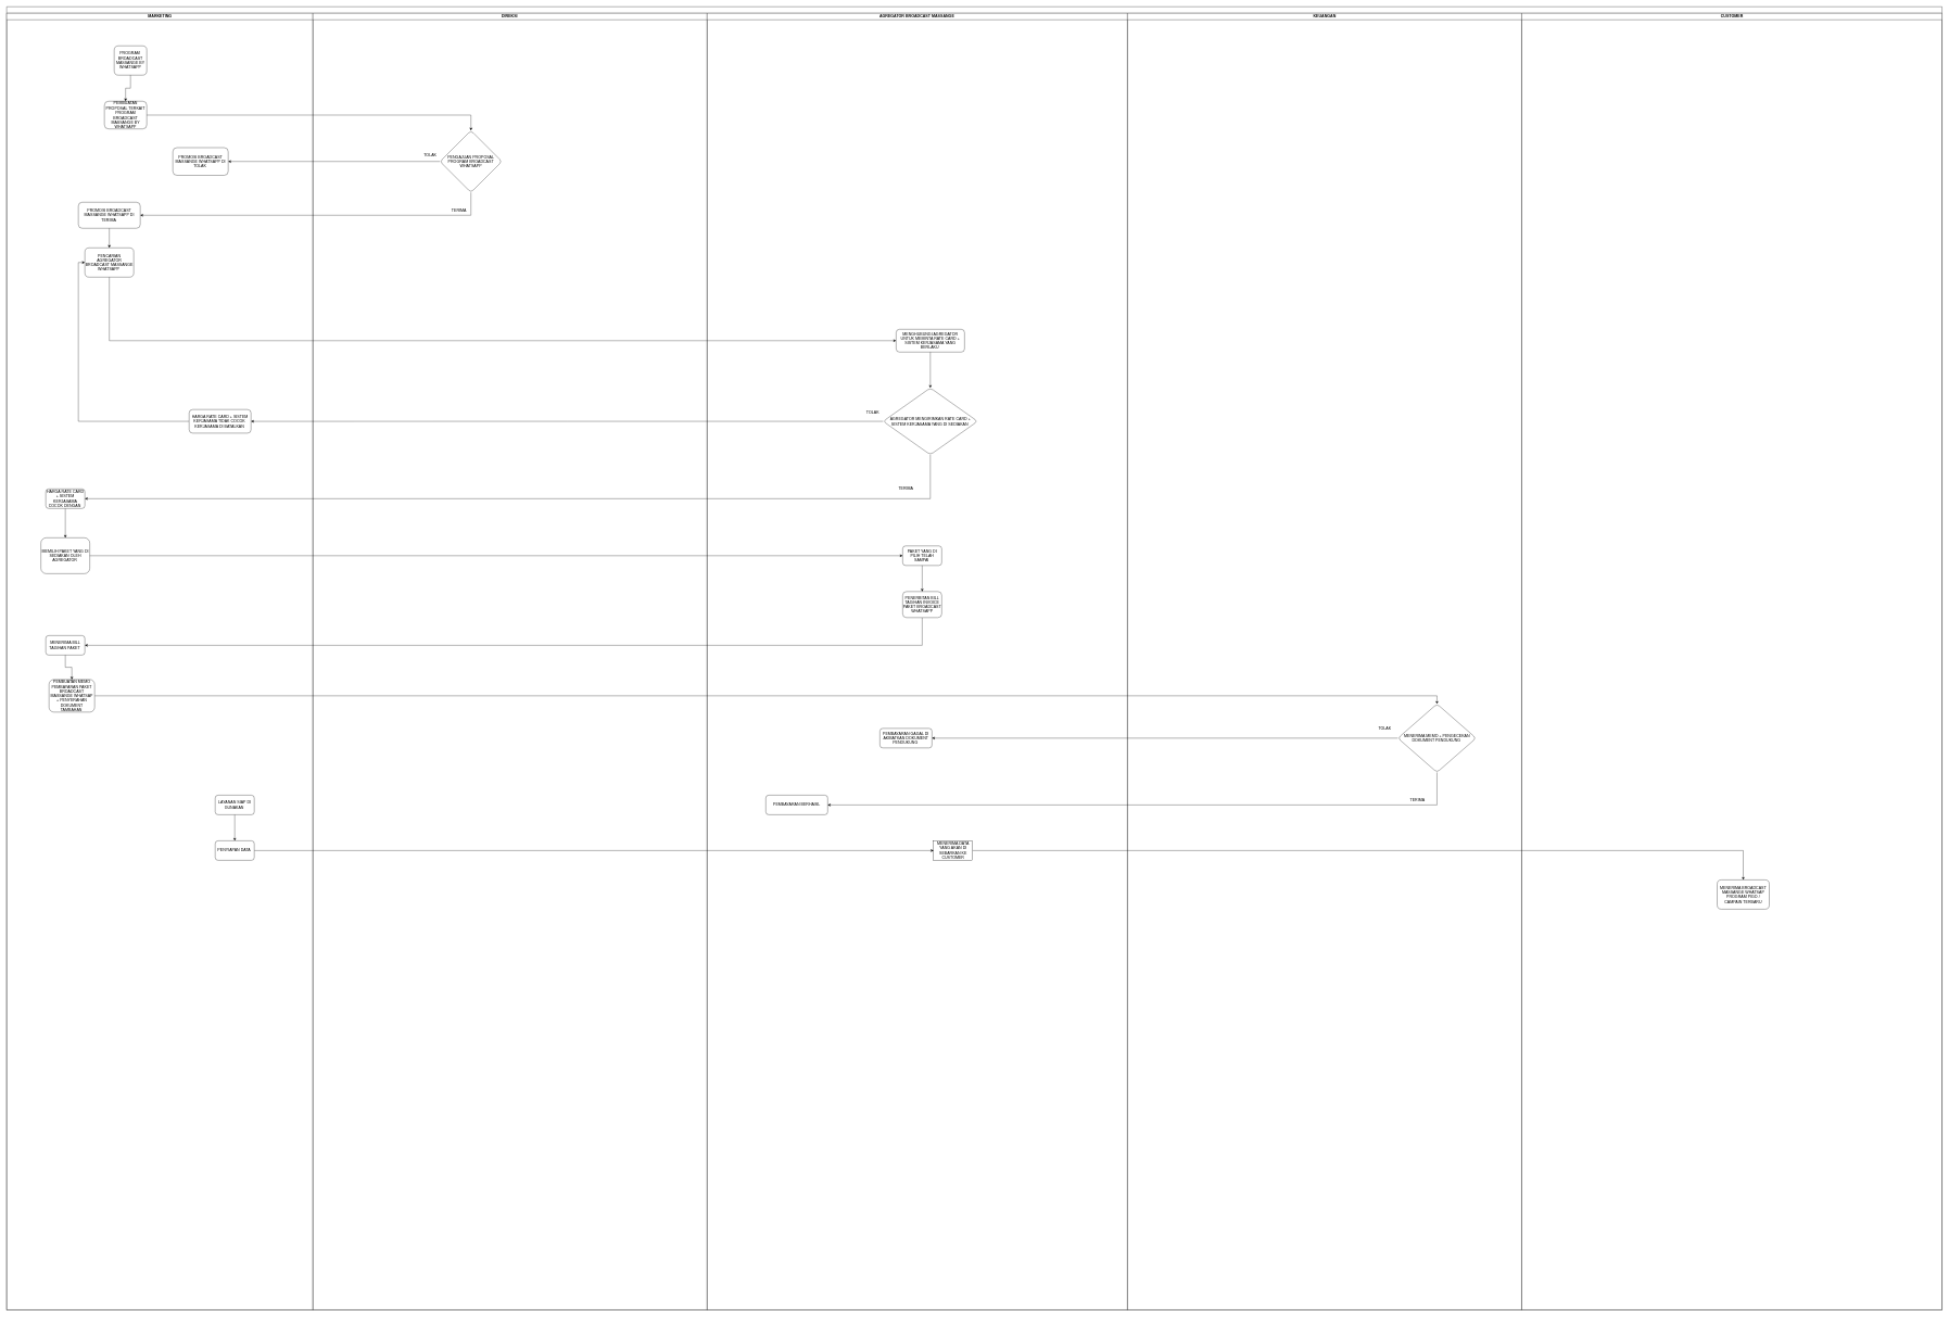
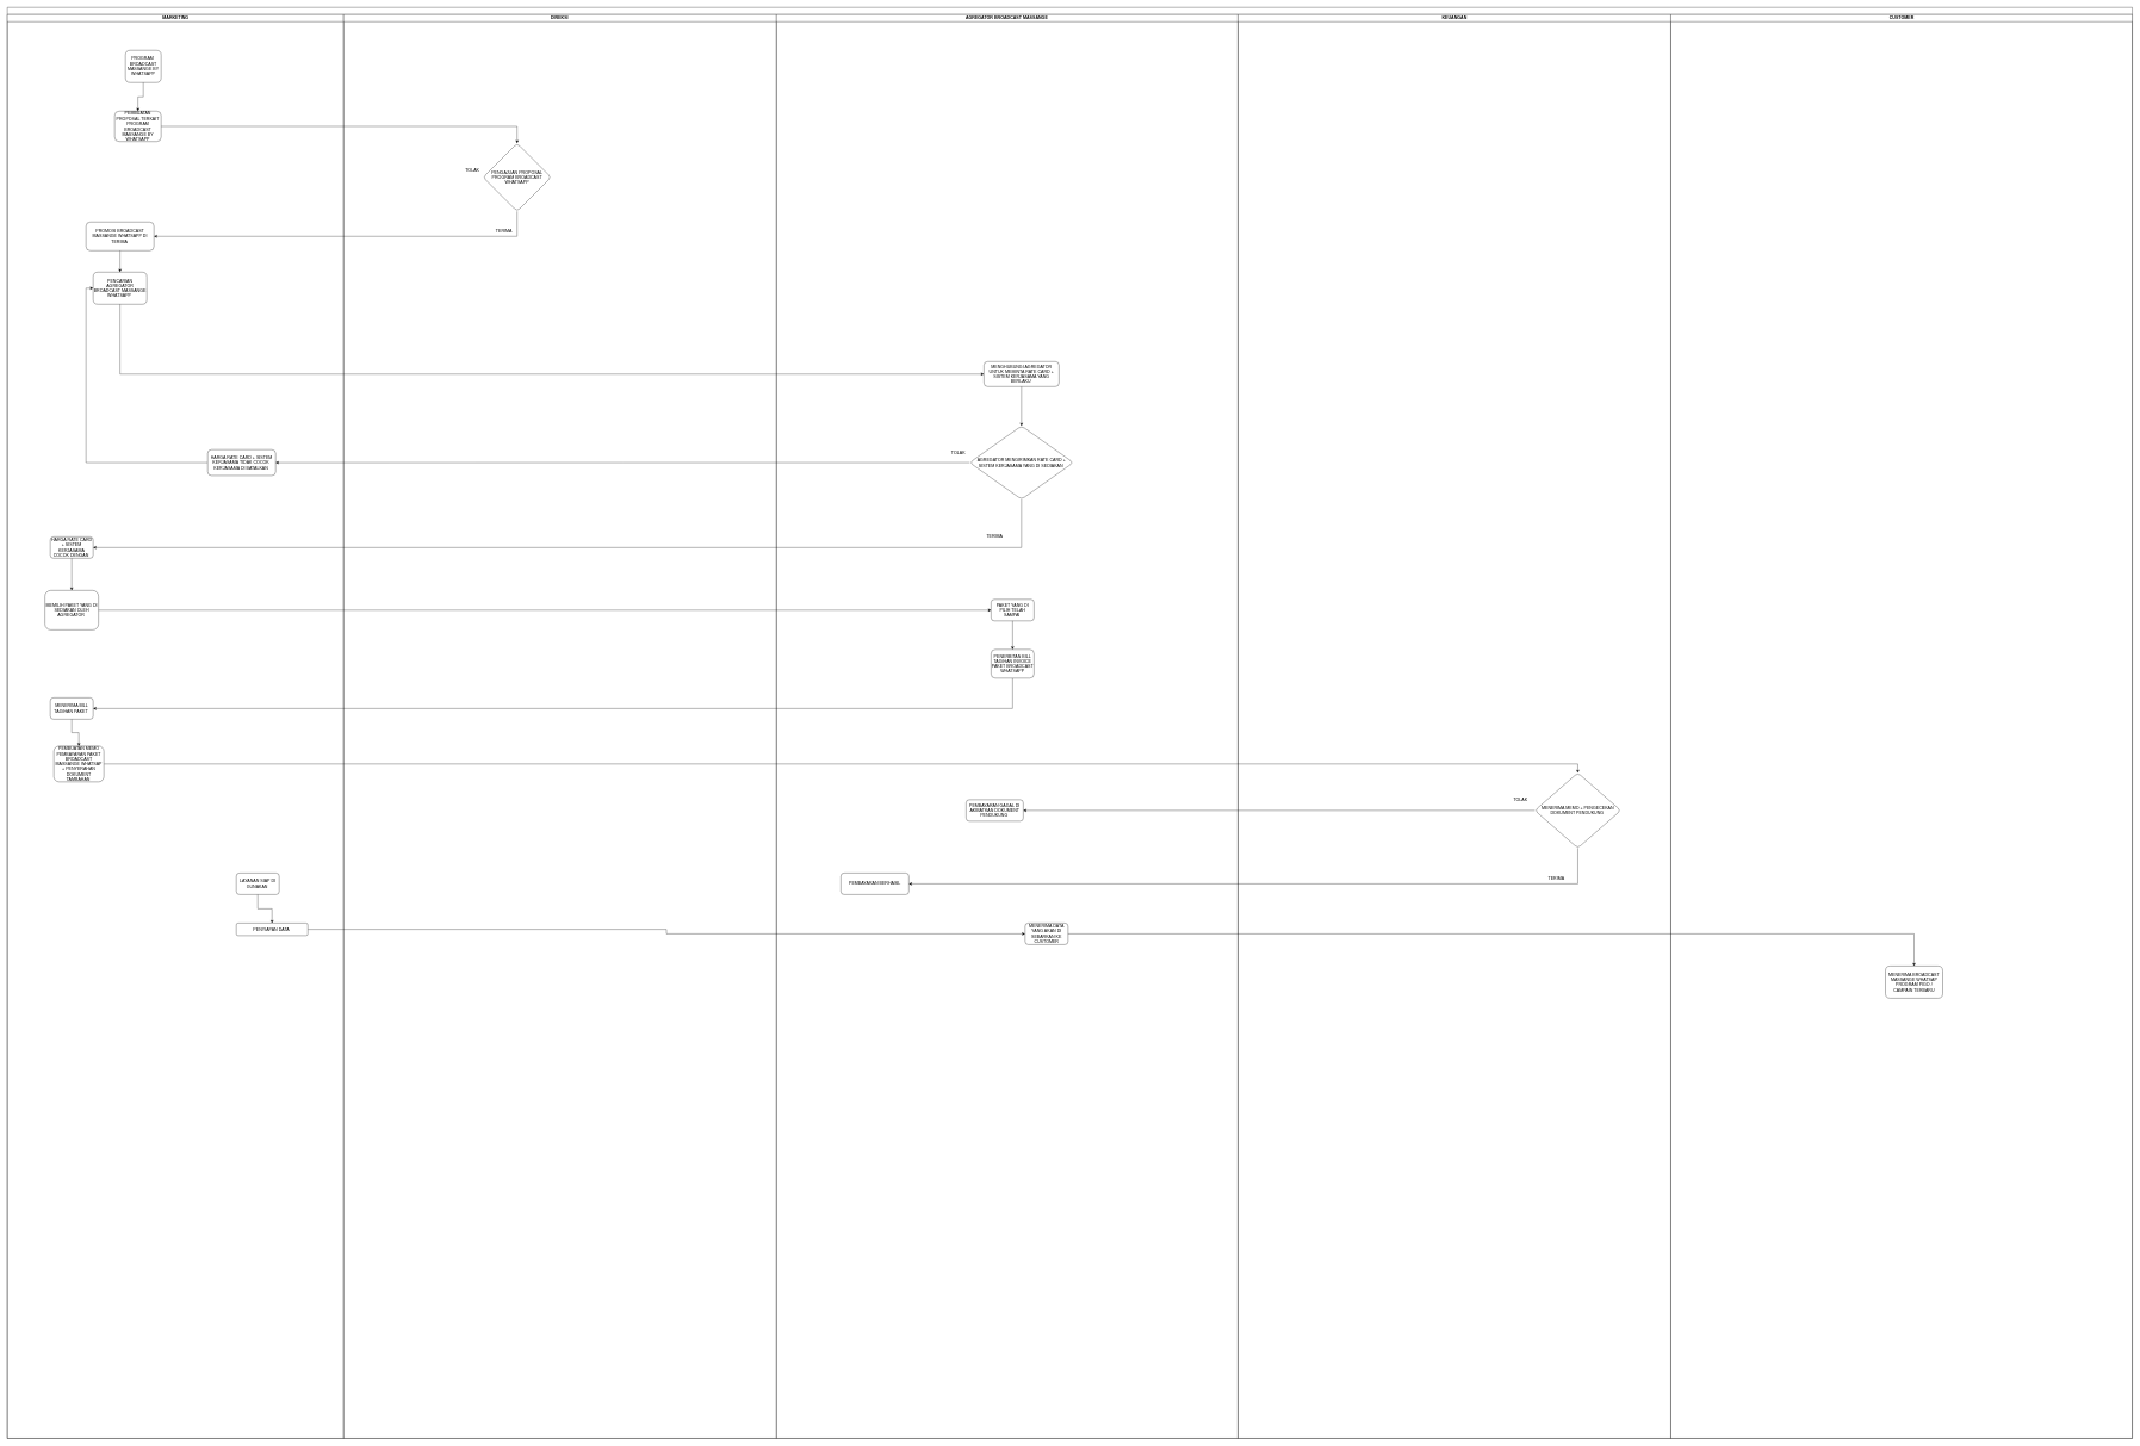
  <mxCell id="0" />
  <mxCell id="1" parent="0" />
  <mxCell id="2" value="" style="swimlane;html=1;childLayout=stackLayout;startSize=20;rounded=0;shadow=0;labelBackgroundColor=none;strokeWidth=1;fontFamily=Verdana;fontSize=8;align=center;" parent="1" vertex="1"><mxGeometry x="20" y="20" width="5940" height="4000" as="geometry" /></mxCell>
  <mxCell id="3" value="MARKETING" style="swimlane;html=1;startSize=20;" parent="2" vertex="1"><mxGeometry y="20" width="940" height="3980" as="geometry" /></mxCell>
  <mxCell id="4" value="PROGRAM&amp;nbsp; BROADCAST MASSANGE BY WHATSAPP" style="rounded=1;whiteSpace=wrap;html=1;" parent="3" vertex="1"><mxGeometry x="330" y="100" width="100" height="90" as="geometry" /></mxCell>
- <mxCell id="5" value="PROMOSI BROADCAST MASSANGE WHATSAPP DI TOLAK&amp;nbsp;" style="whiteSpace=wrap;html=1;rounded=1;" parent="3" vertex="1"><mxGeometry x="510" y="412.5" width="170" height="85" as="geometry" /></mxCell>
  <mxCell id="6" value="PROMOSI BROADCAST MASSANGE WHATSAPP DI TERIMA&amp;nbsp;" style="rounded=1;whiteSpace=wrap;html=1;" parent="3" vertex="1"><mxGeometry x="220" y="580" width="190" height="80" as="geometry" /></mxCell>
  <mxCell id="7" style="edgeStyle=orthogonalEdgeStyle;rounded=0;orthogonalLoop=1;jettySize=auto;html=1;exitX=0;exitY=0.5;exitDx=0;exitDy=0;entryX=0;entryY=0.5;entryDx=0;entryDy=0;" parent="3" source="8" target="11" edge="1"><mxGeometry relative="1" as="geometry" /></mxCell>
  <mxCell id="8" value="HARGA RATE CARD + SISTEM KERJASAMA TIDAK COCOK&amp;nbsp;&lt;br&gt;KERJASAMA DI BATALKAN&amp;nbsp;" style="whiteSpace=wrap;html=1;rounded=1;" parent="3" vertex="1"><mxGeometry x="560" y="1216.25" width="190" height="72.5" as="geometry" /></mxCell>
  <mxCell id="9" value="PEMBUATAN PROPOSAL TERKAIT PROGRAM BROADCAST MASSANGE BY WHATSAPP" style="whiteSpace=wrap;html=1;rounded=1;" parent="3" vertex="1"><mxGeometry x="300" y="270" width="130" height="85" as="geometry" /></mxCell>
  <mxCell id="10" value="" style="edgeStyle=orthogonalEdgeStyle;rounded=0;orthogonalLoop=1;jettySize=auto;html=1;" parent="3" source="4" target="9" edge="1"><mxGeometry relative="1" as="geometry" /></mxCell>
  <mxCell id="11" value="PENCARIAN AGREGATOR BROADCAST MASSANGE WHATSAPP&amp;nbsp;" style="whiteSpace=wrap;html=1;rounded=1;" parent="3" vertex="1"><mxGeometry x="240" y="720" width="150" height="90" as="geometry" /></mxCell>
  <mxCell id="12" value="" style="edgeStyle=orthogonalEdgeStyle;rounded=0;orthogonalLoop=1;jettySize=auto;html=1;" parent="3" source="6" target="11" edge="1"><mxGeometry relative="1" as="geometry" /></mxCell>
  <mxCell id="13" value="HARGA RATE CARD + SISTEM KERJASAMA COCOK DENGAN&amp;nbsp;" style="rounded=1;whiteSpace=wrap;html=1;" parent="3" vertex="1"><mxGeometry x="120" y="1460" width="120" height="60" as="geometry" /></mxCell>
  <mxCell id="14" value="MEMILIH PAKET YANG DI SEDIAKAN OLEH AGREGATOR&amp;nbsp;" style="whiteSpace=wrap;html=1;rounded=1;" parent="3" vertex="1"><mxGeometry x="105" y="1610" width="150" height="110" as="geometry" /></mxCell>
  <mxCell id="15" value="" style="edgeStyle=orthogonalEdgeStyle;rounded=0;orthogonalLoop=1;jettySize=auto;html=1;" parent="3" source="13" target="14" edge="1"><mxGeometry relative="1" as="geometry" /></mxCell>
  <mxCell id="16" value="MENERIMA BILL TAGIHAN PAKET&amp;nbsp;" style="rounded=1;whiteSpace=wrap;html=1;" parent="3" vertex="1"><mxGeometry x="120" y="1910" width="120" height="60" as="geometry" /></mxCell>
  <mxCell id="17" value="LAYANAN SIAP DI GUNAKAN&amp;nbsp;" style="rounded=1;whiteSpace=wrap;html=1;" parent="3" vertex="1"><mxGeometry x="640" y="2400" width="120" height="60" as="geometry" /></mxCell>
  <mxCell id="18" value="DIREKSI&amp;nbsp;" style="swimlane;html=1;startSize=20;" parent="2" vertex="1"><mxGeometry x="940" y="20" width="1210" height="3980" as="geometry" /></mxCell>
  <mxCell id="19" value="PENGAJUAN PROPOSAL PROGRAM BROADCAST WHATSAPP" style="rhombus;whiteSpace=wrap;html=1;rounded=1;" parent="18" vertex="1"><mxGeometry x="390" y="360" width="190" height="190" as="geometry" /></mxCell>
  <mxCell id="20" value="TOLAK" style="text;html=1;strokeColor=none;fillColor=none;align=center;verticalAlign=middle;whiteSpace=wrap;rounded=0;" parent="18" vertex="1"><mxGeometry x="330" y="420" width="60" height="30" as="geometry" /></mxCell>
  <mxCell id="21" value="TERIMA&amp;nbsp;" style="text;html=1;strokeColor=none;fillColor=none;align=center;verticalAlign=middle;whiteSpace=wrap;rounded=0;" parent="18" vertex="1"><mxGeometry x="420" y="590" width="60" height="30" as="geometry" /></mxCell>
  <mxCell id="22" value="AGREGATOR BROADCAST MASSANGE&amp;nbsp;" style="swimlane;html=1;startSize=20;" parent="2" vertex="1"><mxGeometry x="2150" y="20" width="1290" height="3980" as="geometry" /></mxCell>
  <mxCell id="23" value="MENGHUBUNGI AGREGATOR UNTUK MEMINTA RATE CARD + SISTEM KERJASAMA YANG BERLAKU&amp;nbsp;" style="rounded=1;whiteSpace=wrap;html=1;" parent="22" vertex="1"><mxGeometry x="580" y="970" width="210" height="70" as="geometry" /></mxCell>
  <mxCell id="24" value="AGREGATOR MENGIRIMKAN RATE CARD + SISTEM KERJASAMA YANG DI SEDIAKAN&amp;nbsp;" style="rhombus;whiteSpace=wrap;html=1;rounded=1;" parent="22" vertex="1"><mxGeometry x="540" y="1150" width="290" height="205" as="geometry" /></mxCell>
  <mxCell id="25" value="" style="edgeStyle=orthogonalEdgeStyle;rounded=0;orthogonalLoop=1;jettySize=auto;html=1;" parent="22" source="23" target="24" edge="1"><mxGeometry relative="1" as="geometry" /></mxCell>
  <mxCell id="26" value="TOLAK&amp;nbsp;" style="text;html=1;strokeColor=none;fillColor=none;align=center;verticalAlign=middle;whiteSpace=wrap;rounded=0;" parent="22" vertex="1"><mxGeometry x="480" y="1210" width="60" height="30" as="geometry" /></mxCell>
  <mxCell id="27" value="TERIMA" style="text;html=1;strokeColor=none;fillColor=none;align=center;verticalAlign=middle;whiteSpace=wrap;rounded=0;" parent="22" vertex="1"><mxGeometry x="580" y="1440" width="60" height="40" as="geometry" /></mxCell>
  <mxCell id="28" value="PAKET YANG DI PILIH TELAH SAMPAI&amp;nbsp;" style="whiteSpace=wrap;html=1;rounded=1;" parent="22" vertex="1"><mxGeometry x="600" y="1635" width="120" height="60" as="geometry" /></mxCell>
  <mxCell id="29" value="PEMBAYARAN GAGAL DI AKIBATKAN DOKUMENT PENDUKUNG&amp;nbsp;" style="whiteSpace=wrap;html=1;rounded=1;" parent="22" vertex="1"><mxGeometry x="530" y="2195" width="160" height="60" as="geometry" /></mxCell>
  <mxCell id="30" value="PEMBAYARAN BERHASIL" style="rounded=1;whiteSpace=wrap;html=1;" parent="22" vertex="1"><mxGeometry x="180" y="2400" width="190" height="60" as="geometry" /></mxCell>
- <mxCell id="31" value="MENERIMA DATA YANG AKAN DI SEBARKAN KE CUSTOMER" style="whiteSpace=wrap;html=1;rounded=0;" parent="22" vertex="1"><mxGeometry x="695" y="2540" width="120" height="60" as="geometry" /></mxCell>
+ <mxCell id="31" value="MENERIMA DATA YANG AKAN DI SEBARKAN KE CUSTOMER" style="whiteSpace=wrap;html=1;rounded=1;" parent="22" vertex="1"><mxGeometry x="695" y="2540" width="120" height="60" as="geometry" /></mxCell>
  <mxCell id="32" value="KEUANGAN" style="swimlane;html=1;startSize=20;" parent="2" vertex="1"><mxGeometry x="3440" y="20" width="1210" height="3980" as="geometry" /></mxCell>
  <mxCell id="33" value="MENERIMA MEMO + PENGECEKAN DOKUMENT PENDUKUNG&amp;nbsp;" style="rhombus;whiteSpace=wrap;html=1;rounded=1;" parent="32" vertex="1"><mxGeometry x="830" y="2120" width="240" height="210" as="geometry" /></mxCell>
  <mxCell id="34" value="TOLAK" style="text;html=1;strokeColor=none;fillColor=none;align=center;verticalAlign=middle;whiteSpace=wrap;rounded=0;" parent="32" vertex="1"><mxGeometry x="760" y="2180" width="60" height="30" as="geometry" /></mxCell>
  <mxCell id="35" value="TERIMA" style="text;html=1;strokeColor=none;fillColor=none;align=center;verticalAlign=middle;whiteSpace=wrap;rounded=0;" parent="32" vertex="1"><mxGeometry x="860" y="2400" width="60" height="30" as="geometry" /></mxCell>
  <mxCell id="36" value="CUSTOMER" style="swimlane;html=1;startSize=20;" parent="2" vertex="1"><mxGeometry x="4650" y="20" width="1290" height="3980" as="geometry" /></mxCell>
  <mxCell id="37" value="MENERIMA BROADCAST MASSANGE WHATSAP PROGRAM PIGO / CAMPAIN TERBARU" style="rounded=1;whiteSpace=wrap;html=1;" parent="36" vertex="1"><mxGeometry x="600" y="2660" width="160" height="90" as="geometry" /></mxCell>
- <mxCell id="38" value="" style="edgeStyle=orthogonalEdgeStyle;rounded=0;orthogonalLoop=1;jettySize=auto;html=1;" parent="2" source="19" target="5" edge="1"><mxGeometry relative="1" as="geometry" /></mxCell>
  <mxCell id="39" style="edgeStyle=orthogonalEdgeStyle;rounded=0;orthogonalLoop=1;jettySize=auto;html=1;exitX=0.5;exitY=1;exitDx=0;exitDy=0;entryX=1;entryY=0.5;entryDx=0;entryDy=0;" parent="2" source="19" target="6" edge="1"><mxGeometry relative="1" as="geometry" /></mxCell>
  <mxCell id="40" value="" style="edgeStyle=orthogonalEdgeStyle;rounded=0;orthogonalLoop=1;jettySize=auto;html=1;" parent="2" source="24" target="8" edge="1"><mxGeometry relative="1" as="geometry" /></mxCell>
  <mxCell id="41" style="edgeStyle=orthogonalEdgeStyle;rounded=0;orthogonalLoop=1;jettySize=auto;html=1;exitX=1;exitY=0.5;exitDx=0;exitDy=0;entryX=0.5;entryY=0;entryDx=0;entryDy=0;" parent="2" source="9" target="19" edge="1"><mxGeometry relative="1" as="geometry" /></mxCell>
  <mxCell id="42" style="edgeStyle=orthogonalEdgeStyle;rounded=0;orthogonalLoop=1;jettySize=auto;html=1;exitX=0.5;exitY=1;exitDx=0;exitDy=0;entryX=0;entryY=0.5;entryDx=0;entryDy=0;" parent="2" source="11" target="23" edge="1"><mxGeometry relative="1" as="geometry" /></mxCell>
  <mxCell id="43" style="edgeStyle=orthogonalEdgeStyle;rounded=0;orthogonalLoop=1;jettySize=auto;html=1;exitX=0.5;exitY=1;exitDx=0;exitDy=0;entryX=1;entryY=0.5;entryDx=0;entryDy=0;" parent="2" source="24" target="13" edge="1"><mxGeometry relative="1" as="geometry" /></mxCell>
  <mxCell id="44" value="" style="edgeStyle=orthogonalEdgeStyle;rounded=0;orthogonalLoop=1;jettySize=auto;html=1;" parent="2" source="14" target="28" edge="1"><mxGeometry relative="1" as="geometry" /></mxCell>
  <mxCell id="45" value="" style="edgeStyle=orthogonalEdgeStyle;rounded=0;orthogonalLoop=1;jettySize=auto;html=1;" parent="2" source="33" target="29" edge="1"><mxGeometry relative="1" as="geometry" /></mxCell>
  <mxCell id="46" style="edgeStyle=orthogonalEdgeStyle;rounded=0;orthogonalLoop=1;jettySize=auto;html=1;exitX=0.5;exitY=1;exitDx=0;exitDy=0;entryX=1;entryY=0.5;entryDx=0;entryDy=0;" parent="2" source="33" target="30" edge="1"><mxGeometry relative="1" as="geometry" /></mxCell>
  <mxCell id="47" style="edgeStyle=orthogonalEdgeStyle;rounded=0;orthogonalLoop=1;jettySize=auto;html=1;exitX=1;exitY=0.5;exitDx=0;exitDy=0;entryX=0.5;entryY=0;entryDx=0;entryDy=0;" parent="2" source="31" target="37" edge="1"><mxGeometry relative="1" as="geometry" /></mxCell>
  <mxCell id="48" style="edgeStyle=orthogonalEdgeStyle;rounded=0;orthogonalLoop=1;jettySize=auto;html=1;exitX=0.5;exitY=1;exitDx=0;exitDy=0;entryX=1;entryY=0.5;entryDx=0;entryDy=0;" parent="1" source="49" target="16" edge="1"><mxGeometry relative="1" as="geometry" /></mxCell>
  <mxCell id="49" value="PENERBITAN BILL TAGIHAN INVOICE PAKET BROADCAST WHATSAPP" style="whiteSpace=wrap;html=1;rounded=1;" parent="1" vertex="1"><mxGeometry x="2770" y="1815" width="120" height="80" as="geometry" /></mxCell>
  <mxCell id="50" value="" style="edgeStyle=orthogonalEdgeStyle;rounded=0;orthogonalLoop=1;jettySize=auto;html=1;" parent="1" source="28" target="49" edge="1"><mxGeometry relative="1" as="geometry" /></mxCell>
  <mxCell id="51" style="edgeStyle=orthogonalEdgeStyle;rounded=0;orthogonalLoop=1;jettySize=auto;html=1;exitX=1;exitY=0.5;exitDx=0;exitDy=0;entryX=0.5;entryY=0;entryDx=0;entryDy=0;" parent="1" source="52" target="33" edge="1"><mxGeometry relative="1" as="geometry" /></mxCell>
  <mxCell id="52" value="PEMBUATAN MEMO PEMBAYARAN PAKET BROADCAST MASSANGE WHATSAP + PENYERAHAN DOKUMENT TAMBAHAN&amp;nbsp;" style="whiteSpace=wrap;html=1;rounded=1;" parent="1" vertex="1"><mxGeometry x="150" y="2085" width="140" height="100" as="geometry" /></mxCell>
  <mxCell id="53" value="" style="edgeStyle=orthogonalEdgeStyle;rounded=0;orthogonalLoop=1;jettySize=auto;html=1;" parent="1" source="16" target="52" edge="1"><mxGeometry relative="1" as="geometry" /></mxCell>
  <mxCell id="54" value="" style="edgeStyle=orthogonalEdgeStyle;rounded=0;orthogonalLoop=1;jettySize=auto;html=1;" parent="1" source="55" target="31" edge="1"><mxGeometry relative="1" as="geometry" /></mxCell>
- <mxCell id="55" value="PENYIAPAN DATA&amp;nbsp;" style="whiteSpace=wrap;html=1;rounded=1;" parent="1" vertex="1"><mxGeometry x="660" y="2580" width="120" height="60" as="geometry" /></mxCell>
+ <mxCell id="55" value="PENYIAPAN DATA&amp;nbsp;" style="whiteSpace=wrap;html=1;rounded=1;" parent="1" vertex="1"><mxGeometry x="660" y="2580" width="200" height="35" as="geometry" /></mxCell>
  <mxCell id="56" value="" style="edgeStyle=orthogonalEdgeStyle;rounded=0;orthogonalLoop=1;jettySize=auto;html=1;" parent="1" source="17" target="55" edge="1"><mxGeometry relative="1" as="geometry" /></mxCell>
